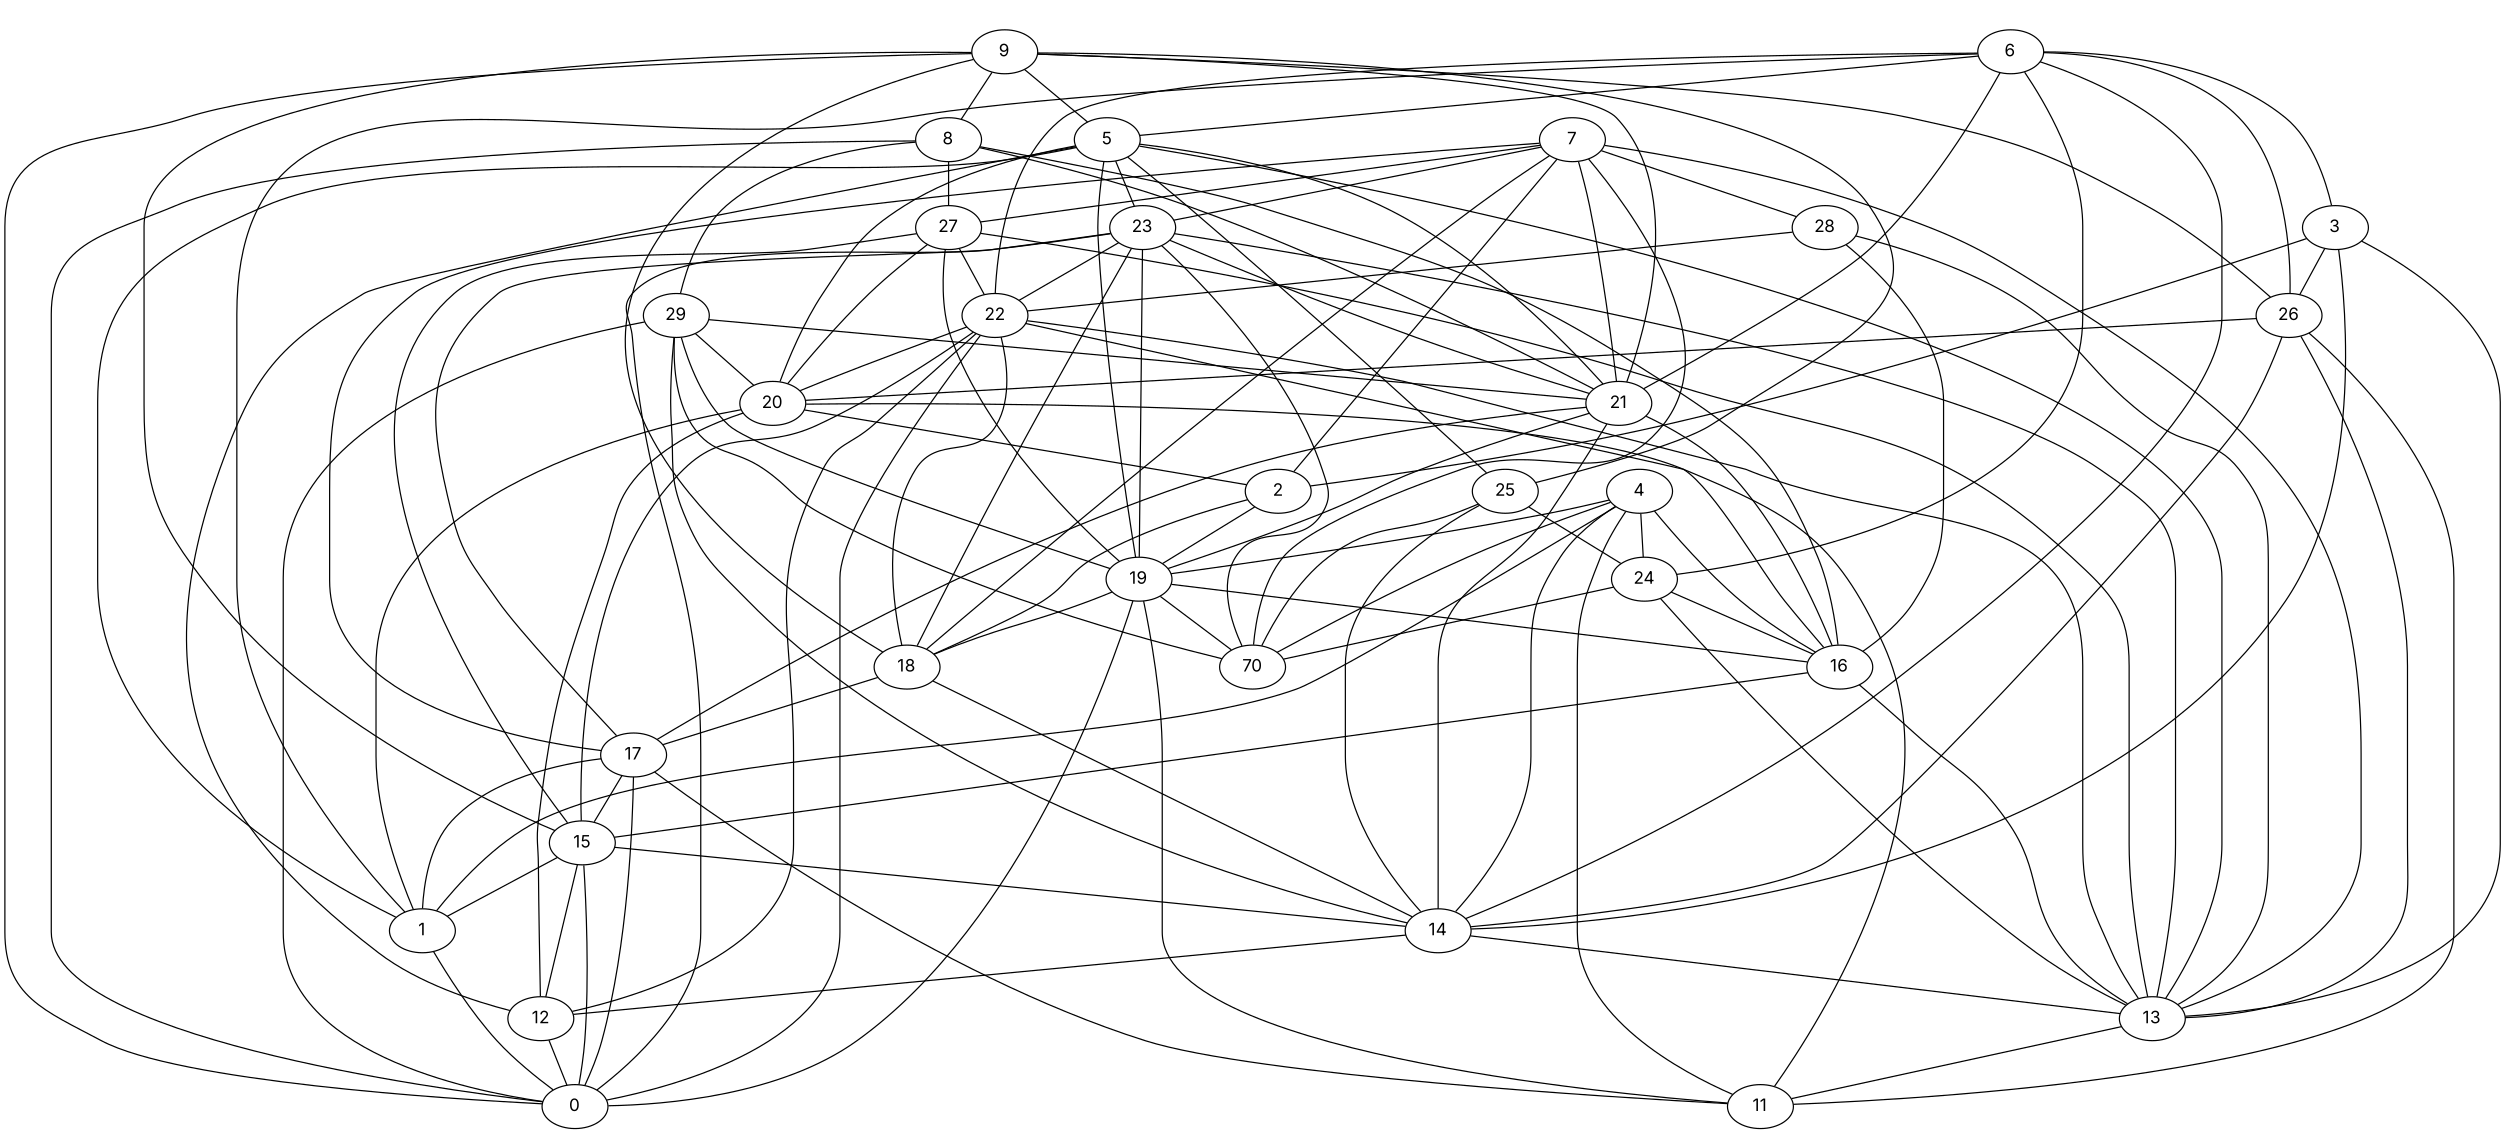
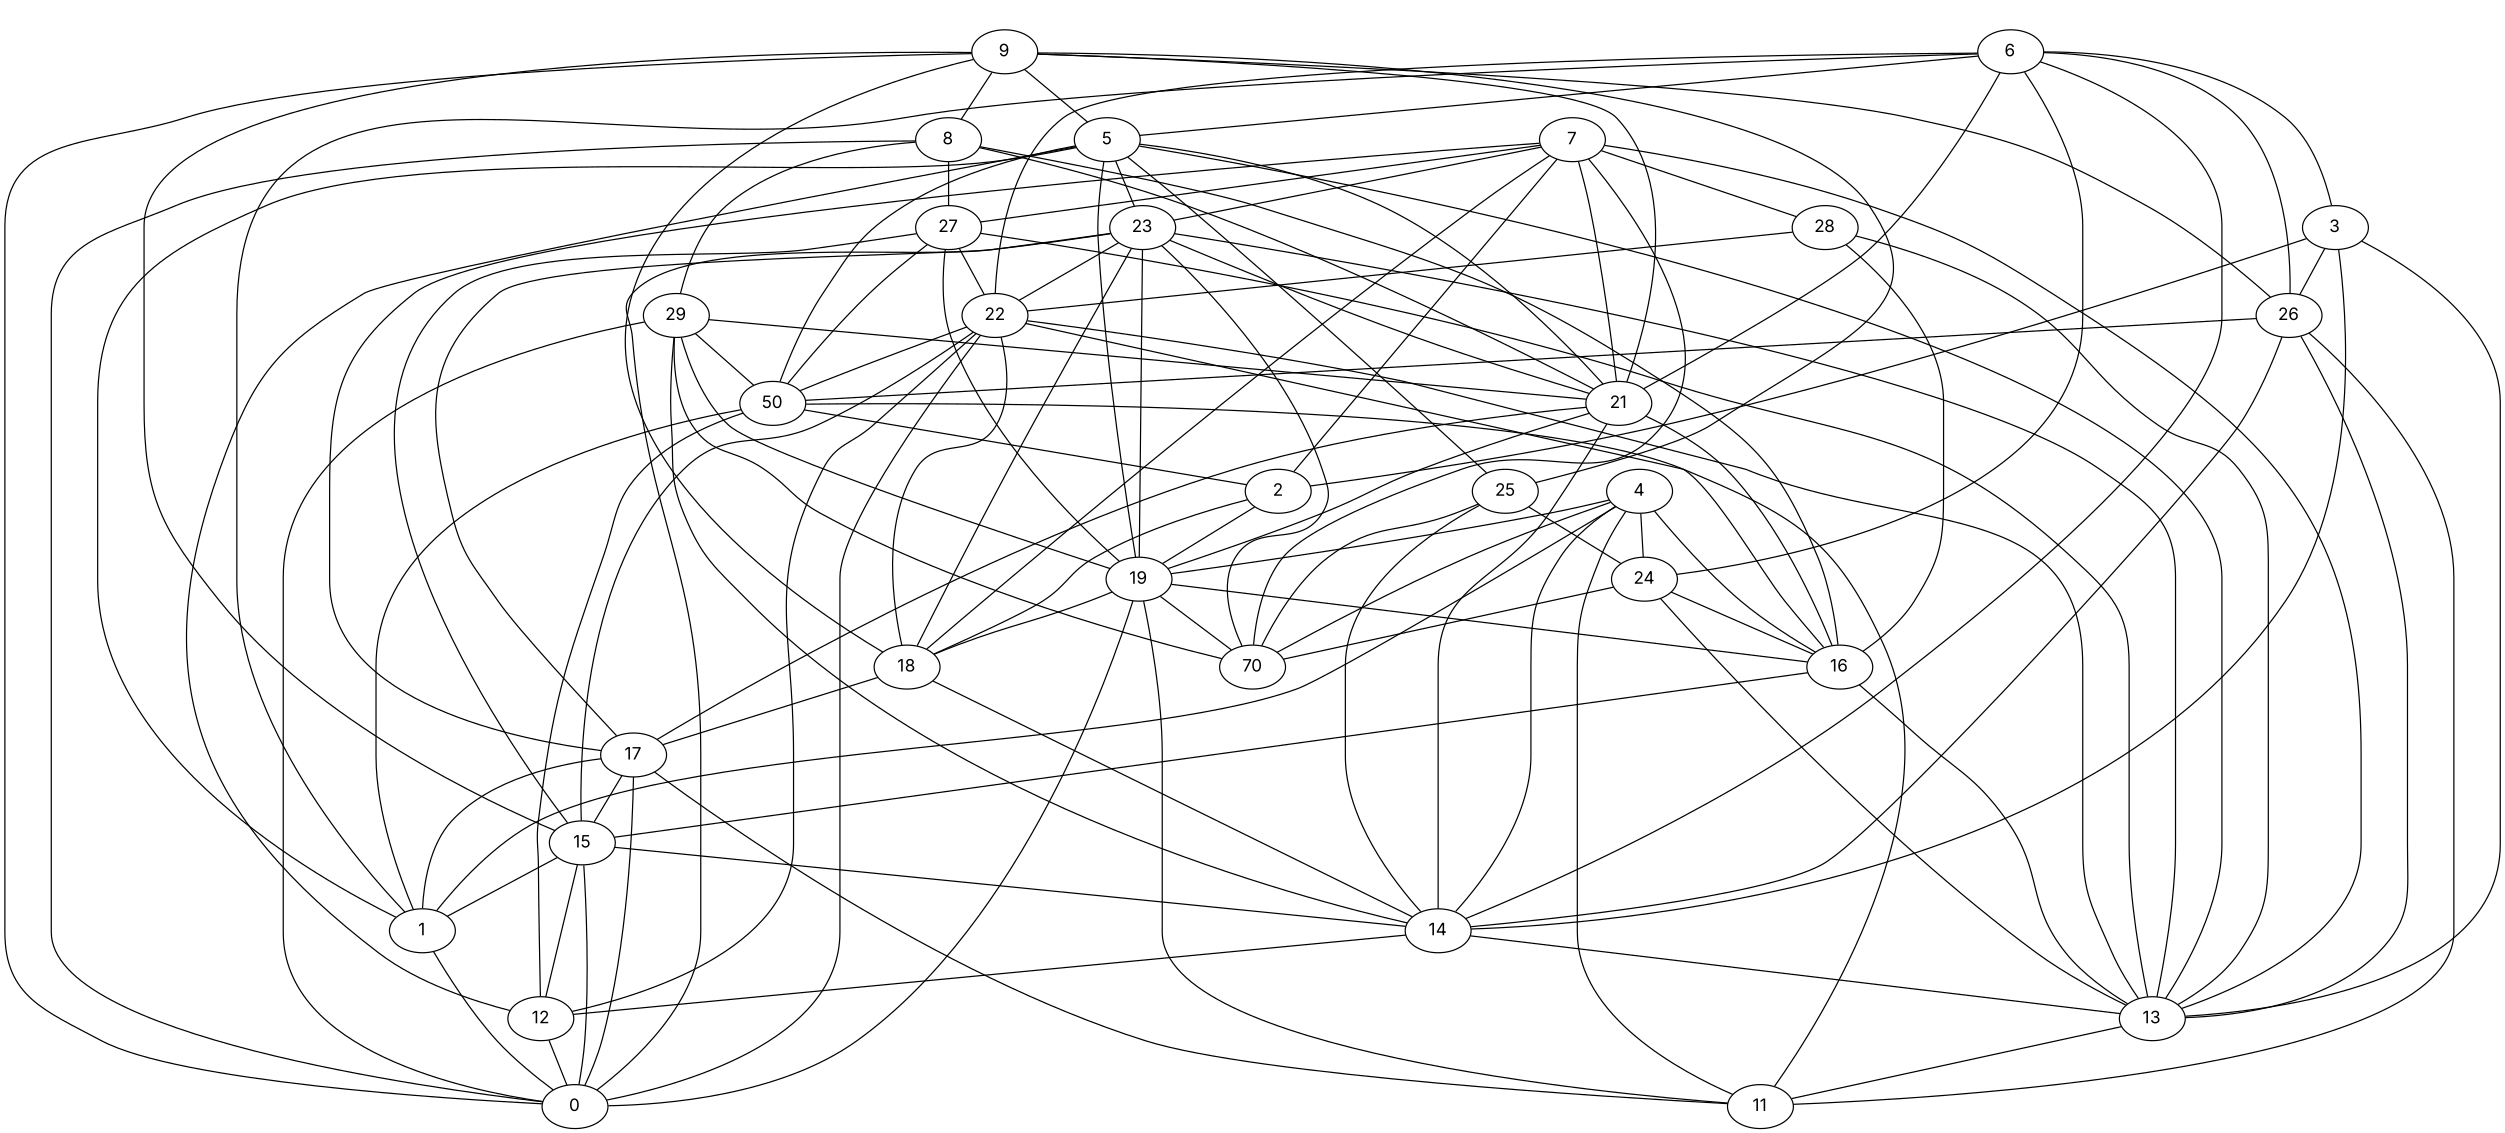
  digraph {
    fontname=Inter
    node [fontname=Inter]
    edge [color=black dir=none fontname=Inter]
    24
    16
    18
    13
    n5 [label=70]
    15
    14
    17
    22
    12
    0
-   20
+   20 [label=50]
    11
    9
    8
    5
    26
    25
    21
    29
    27
    1
    19
    23
    2
    28
    7
    4
    6
    3
    subgraph sub_1 {
      24
      16
      18
      13
      n5
      15
      14
      17
      22
      12
      0
      20
      11
      9
      8
      5
      26
      25
      21
      29
      27
      1
      19
      23
      2
      28
      7
      4
      6
      3
    }
    24 -> 16
    24 -> 13
    24 -> n5
    16 -> 13
    16 -> 15
    18 -> 14
    18 -> 17
    13 -> 11
    15 -> 14
    15 -> 12
    15 -> 0
    15 -> 1
    14 -> 13
    14 -> 12
    17 -> 15
    17 -> 0
    17 -> 11
    17 -> 1
    22 -> 16
    22 -> 18
    22 -> 13
    22 -> 15
    22 -> 12
    22 -> 0
    22 -> 20
    12 -> 0
    20 -> 12
    20 -> 11
    20 -> 1
    20 -> 2
    9 -> 18
    9 -> 15
    9 -> 0
    9 -> 8
    9 -> 5
    9 -> 26
    9 -> 25
    9 -> 21
    8 -> 16
    8 -> 0
    8 -> 21
    8 -> 29
    8 -> 27
    5 -> 13
    5 -> 12
    5 -> 20
    5 -> 25
    5 -> 21
    5 -> 1
    5 -> 19
    5 -> 23
    26 -> 13
    26 -> 14
    26 -> 20
    26 -> 11
    25 -> 24
    25 -> n5
    25 -> 14
    21 -> 16
    21 -> 14
    21 -> 17
    21 -> 19
    29 -> n5
    29 -> 14
    29 -> 0
    29 -> 20
    29 -> 21
    29 -> 19
    27 -> 13
    27 -> 15
    27 -> 22
    27 -> 20
    27 -> 19
    1 -> 0
    19 -> 16
    19 -> 18
    19 -> n5
    19 -> 0
    19 -> 11
    23 -> 18
    23 -> 13
    23 -> n5
    23 -> 17
    23 -> 22
    23 -> 0
    23 -> 21
    23 -> 19
    2 -> 18
    2 -> 19
    28 -> 16
    28 -> 13
    28 -> 22
    7 -> 18
    7 -> 13
    7 -> n5
    7 -> 17
    7 -> 21
    7 -> 27
    7 -> 23
    7 -> 2
    7 -> 28
    4 -> 24
    4 -> 16
    4 -> n5
    4 -> 14
    4 -> 11
    4 -> 1
    4 -> 19
    6 -> 24
    6 -> 14
    6 -> 22
    6 -> 5
    6 -> 26
    6 -> 21
    6 -> 1
    6 -> 3
    3 -> 13
    3 -> 14
    3 -> 26
    3 -> 2
  }
